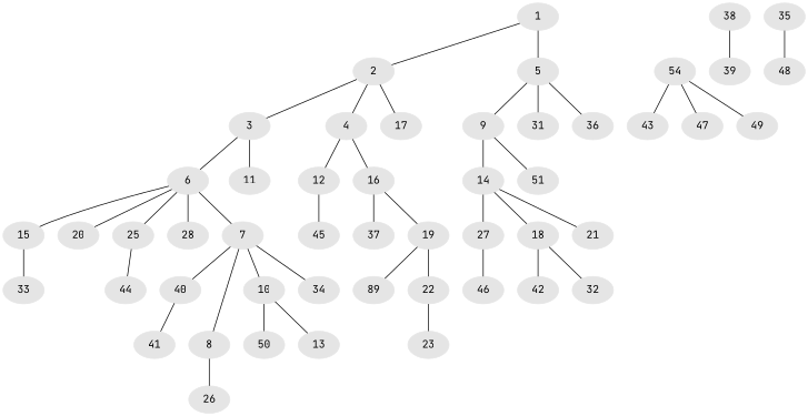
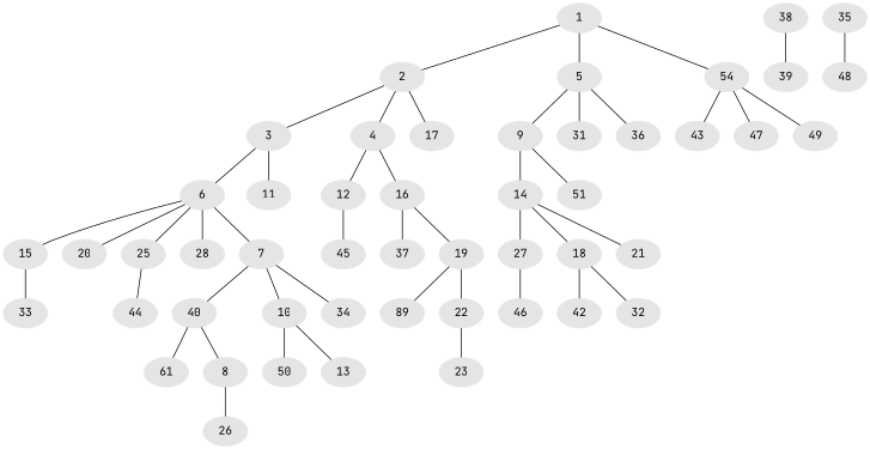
  graph {
    fontname="JetBrains Mono"
    node [color=gray90 fontname="JetBrains Mono" style=filled]
    edge [fontname="JetBrains Mono"]
    1
    2
    5
    n4 [label=54]
    3
    4
    17
    9
    31
    36
    43
    47
    49
    6
    11
    12
    16
    19
    22
    n20 [label=89]
    7
    15
    20
    25
    28
    45
    37
    14
    51
    8
    10
    34
    40
    33
    44
    26
    13
    50
-   41
+   41 [label=61]
    18
    21
    27
    32
    42
    46
    23
    38
    39
    35
    48
    1 -- 2
    1 -- 5
+   1 -- n4
    2 -- 3
    2 -- 4
    2 -- 17
    5 -- 9
    5 -- 31
    5 -- 36
    n4 -- 43
    n4 -- 47
    n4 -- 49
    3 -- 6
    3 -- 11
    4 -- 12
    4 -- 16
    9 -- 14
    9 -- 51
    6 -- 7
    6 -- 15
    6 -- 20
    6 -- 25
    6 -- 28
    12 -- 45
    16 -- 19
    16 -- 37
    19 -- 22
    19 -- n20
    22 -- 23
-   7 -- 8
+   40 -- 8
    7 -- 10
    7 -- 34
    7 -- 40
    15 -- 33
    25 -- 44
    14 -- 18
    14 -- 21
    14 -- 27
    8 -- 26
    10 -- 13
    10 -- 50
    40 -- 41
    18 -- 32
    18 -- 42
    27 -- 46
    38 -- 39
    35 -- 48
  }
